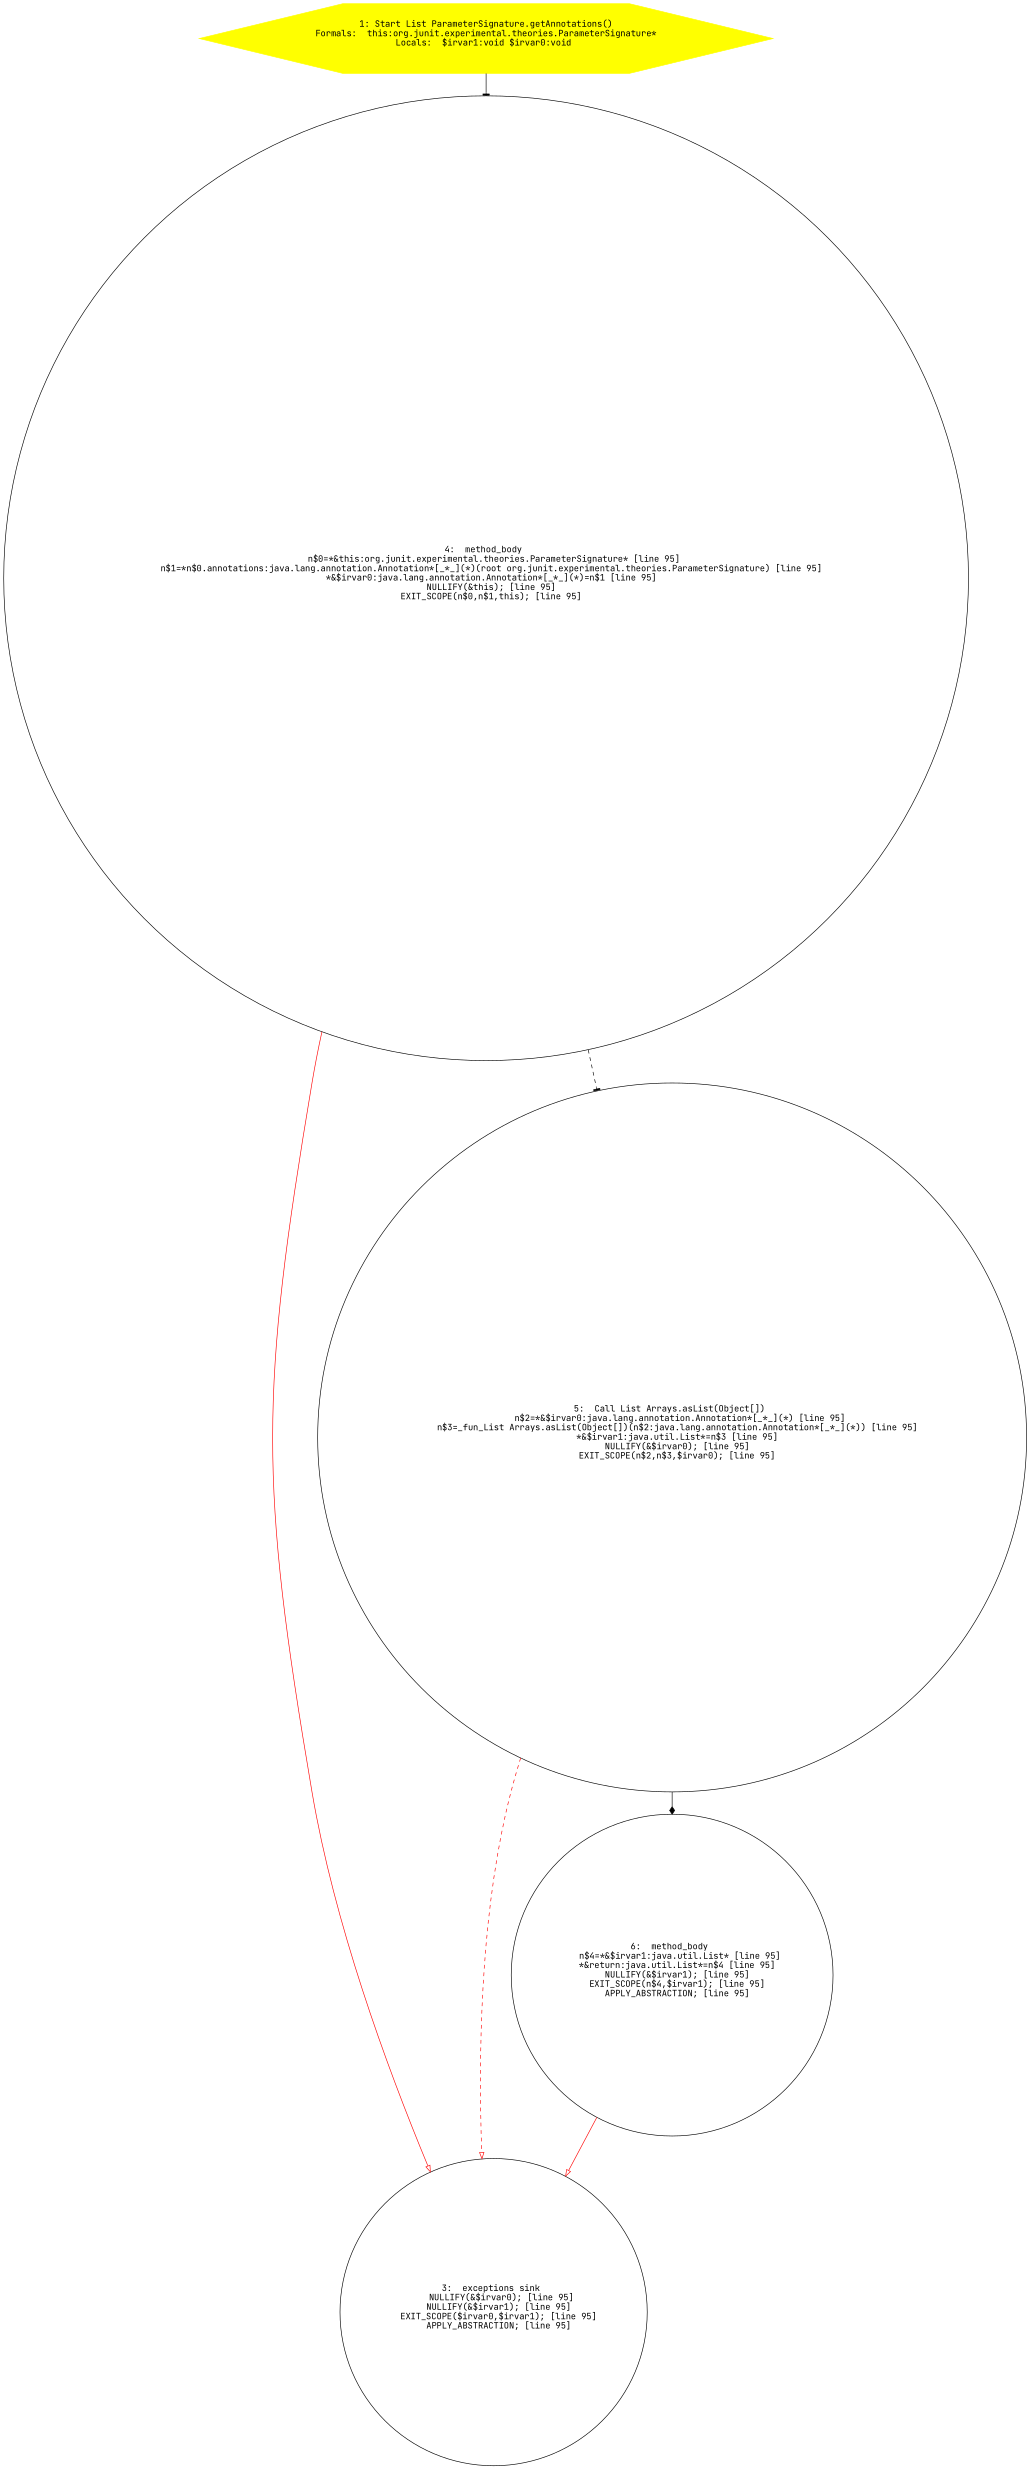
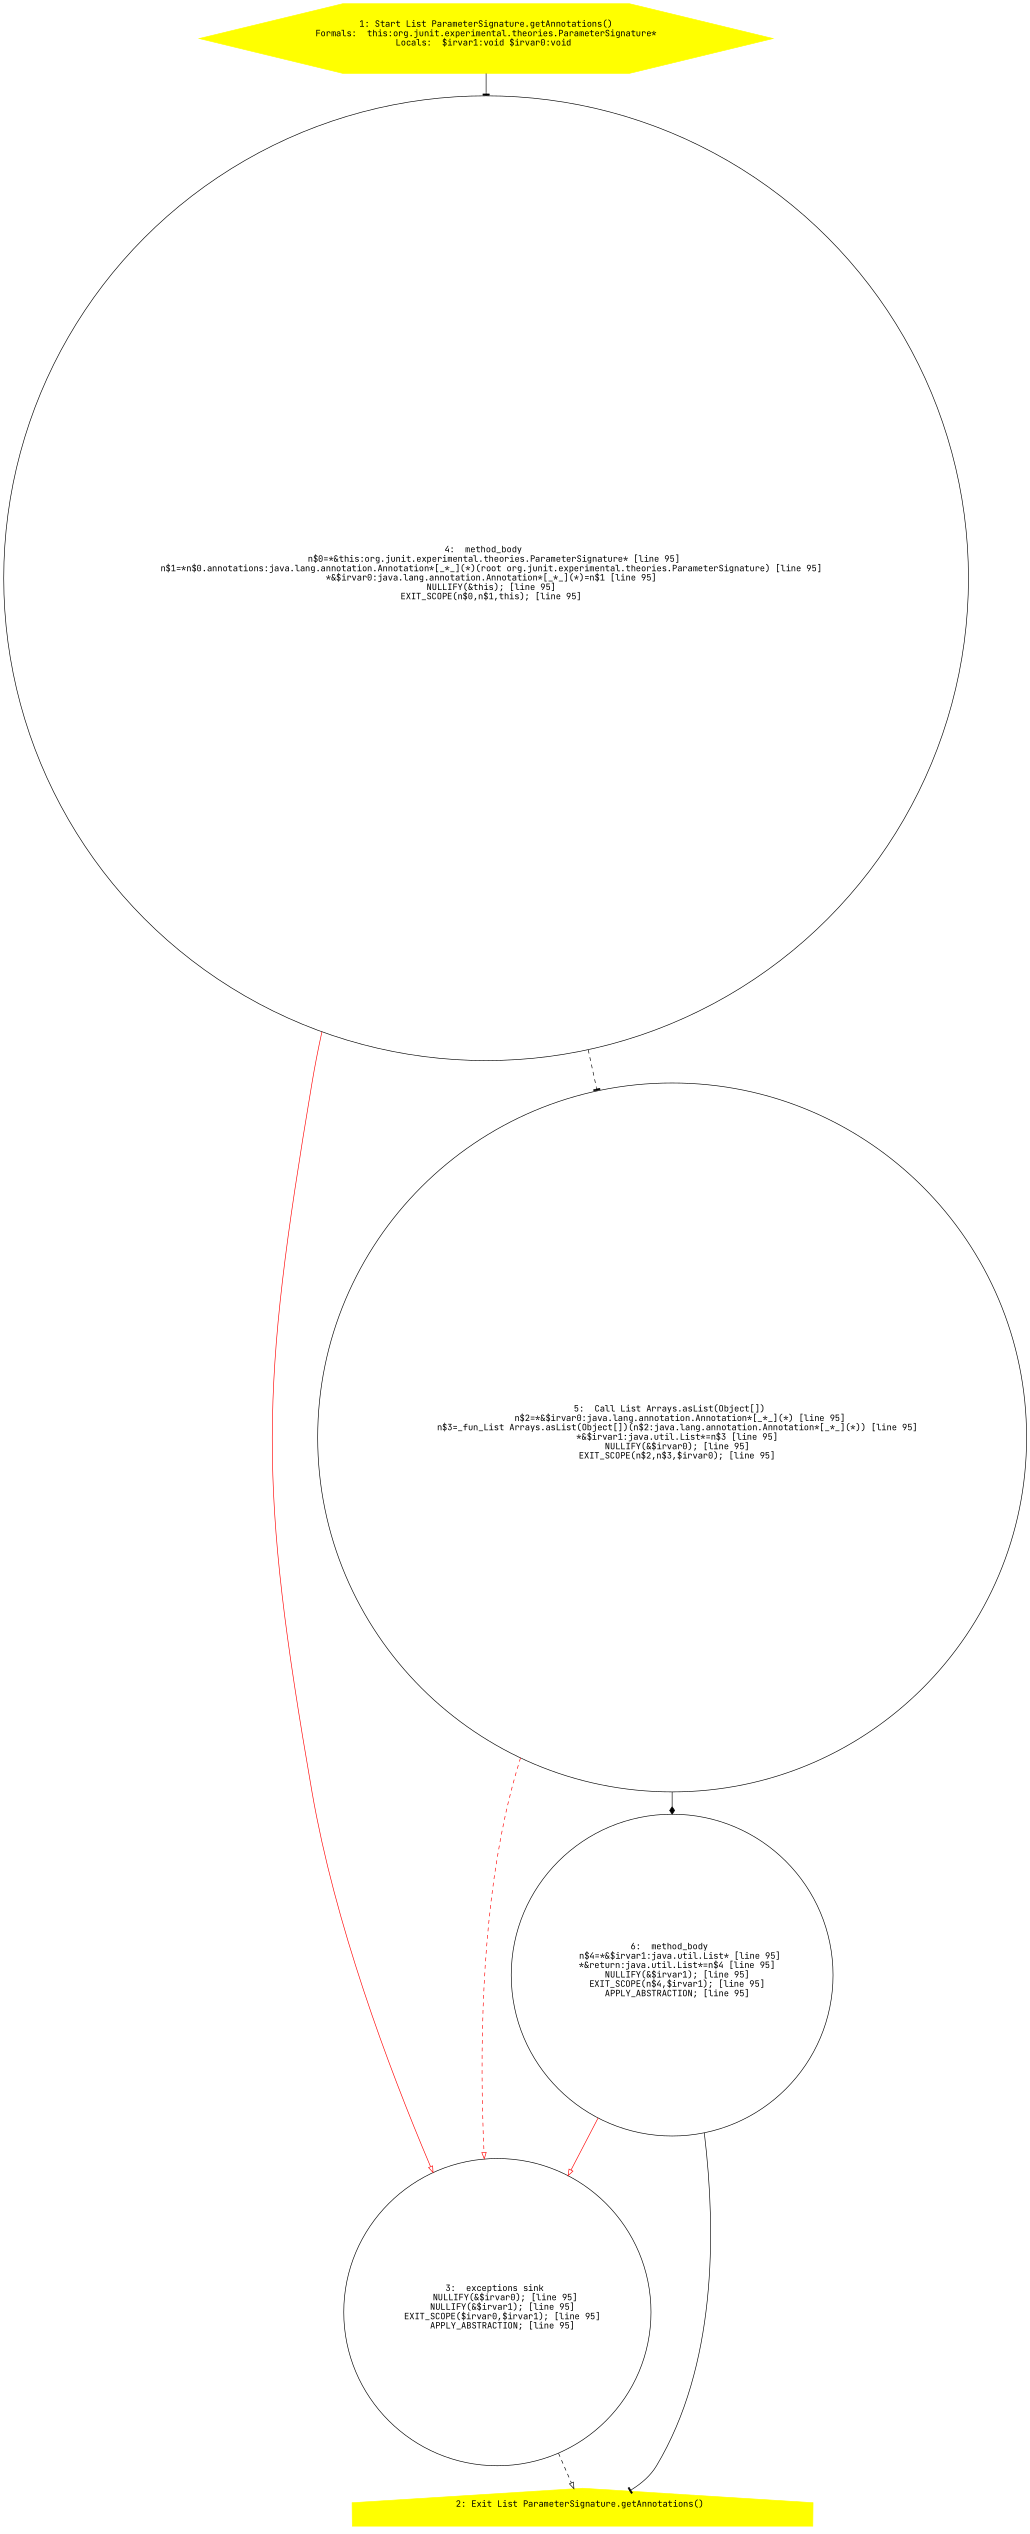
  digraph {
    fontname="JetBrains Mono"
    node [shape=circle fontname="JetBrains Mono"]
    edge [style=solid arrowhead=onormal fontname="JetBrains Mono"]
    n1 [color=yellow label="1: Start List ParameterSignature.getAnnotations()\nFormals:  this:org.junit.experimental.theories.ParameterSignature*\nLocals:  $irvar1:void $irvar0:void \n  " style=filled shape=hexagon]
    n2 [label="4:  method_body \n   n$0=*&this:org.junit.experimental.theories.ParameterSignature* [line 95]\n  n$1=*n$0.annotations:java.lang.annotation.Annotation*[_*_](*)(root org.junit.experimental.theories.ParameterSignature) [line 95]\n  *&$irvar0:java.lang.annotation.Annotation*[_*_](*)=n$1 [line 95]\n  NULLIFY(&this); [line 95]\n  EXIT_SCOPE(n$0,n$1,this); [line 95]\n "]
    n3 [label="3:  exceptions sink \n   NULLIFY(&$irvar0); [line 95]\n  NULLIFY(&$irvar1); [line 95]\n  EXIT_SCOPE($irvar0,$irvar1); [line 95]\n  APPLY_ABSTRACTION; [line 95]\n "]
    n4 [label="5:  Call List Arrays.asList(Object[]) \n   n$2=*&$irvar0:java.lang.annotation.Annotation*[_*_](*) [line 95]\n  n$3=_fun_List Arrays.asList(Object[])(n$2:java.lang.annotation.Annotation*[_*_](*)) [line 95]\n  *&$irvar1:java.util.List*=n$3 [line 95]\n  NULLIFY(&$irvar0); [line 95]\n  EXIT_SCOPE(n$2,n$3,$irvar0); [line 95]\n "]
+   n5 [color=yellow label="2: Exit List ParameterSignature.getAnnotations() \n  " style=filled shape=house]
    n6 [label="6:  method_body \n   n$4=*&$irvar1:java.util.List* [line 95]\n  *&return:java.util.List*=n$4 [line 95]\n  NULLIFY(&$irvar1); [line 95]\n  EXIT_SCOPE(n$4,$irvar1); [line 95]\n  APPLY_ABSTRACTION; [line 95]\n "]
    n1 -> n2 [arrowhead=tee]
    n2 -> n3 [color=red]
    n2 -> n4 [style=dashed arrowhead=tee]
+   n3 -> n5 [style=dashed]
    n4 -> n3 [color=red style=dashed]
    n4 -> n6 [arrowhead=diamond]
    n6 -> n3 [color=red]
+   n6 -> n5 [arrowhead=tee]
  }
